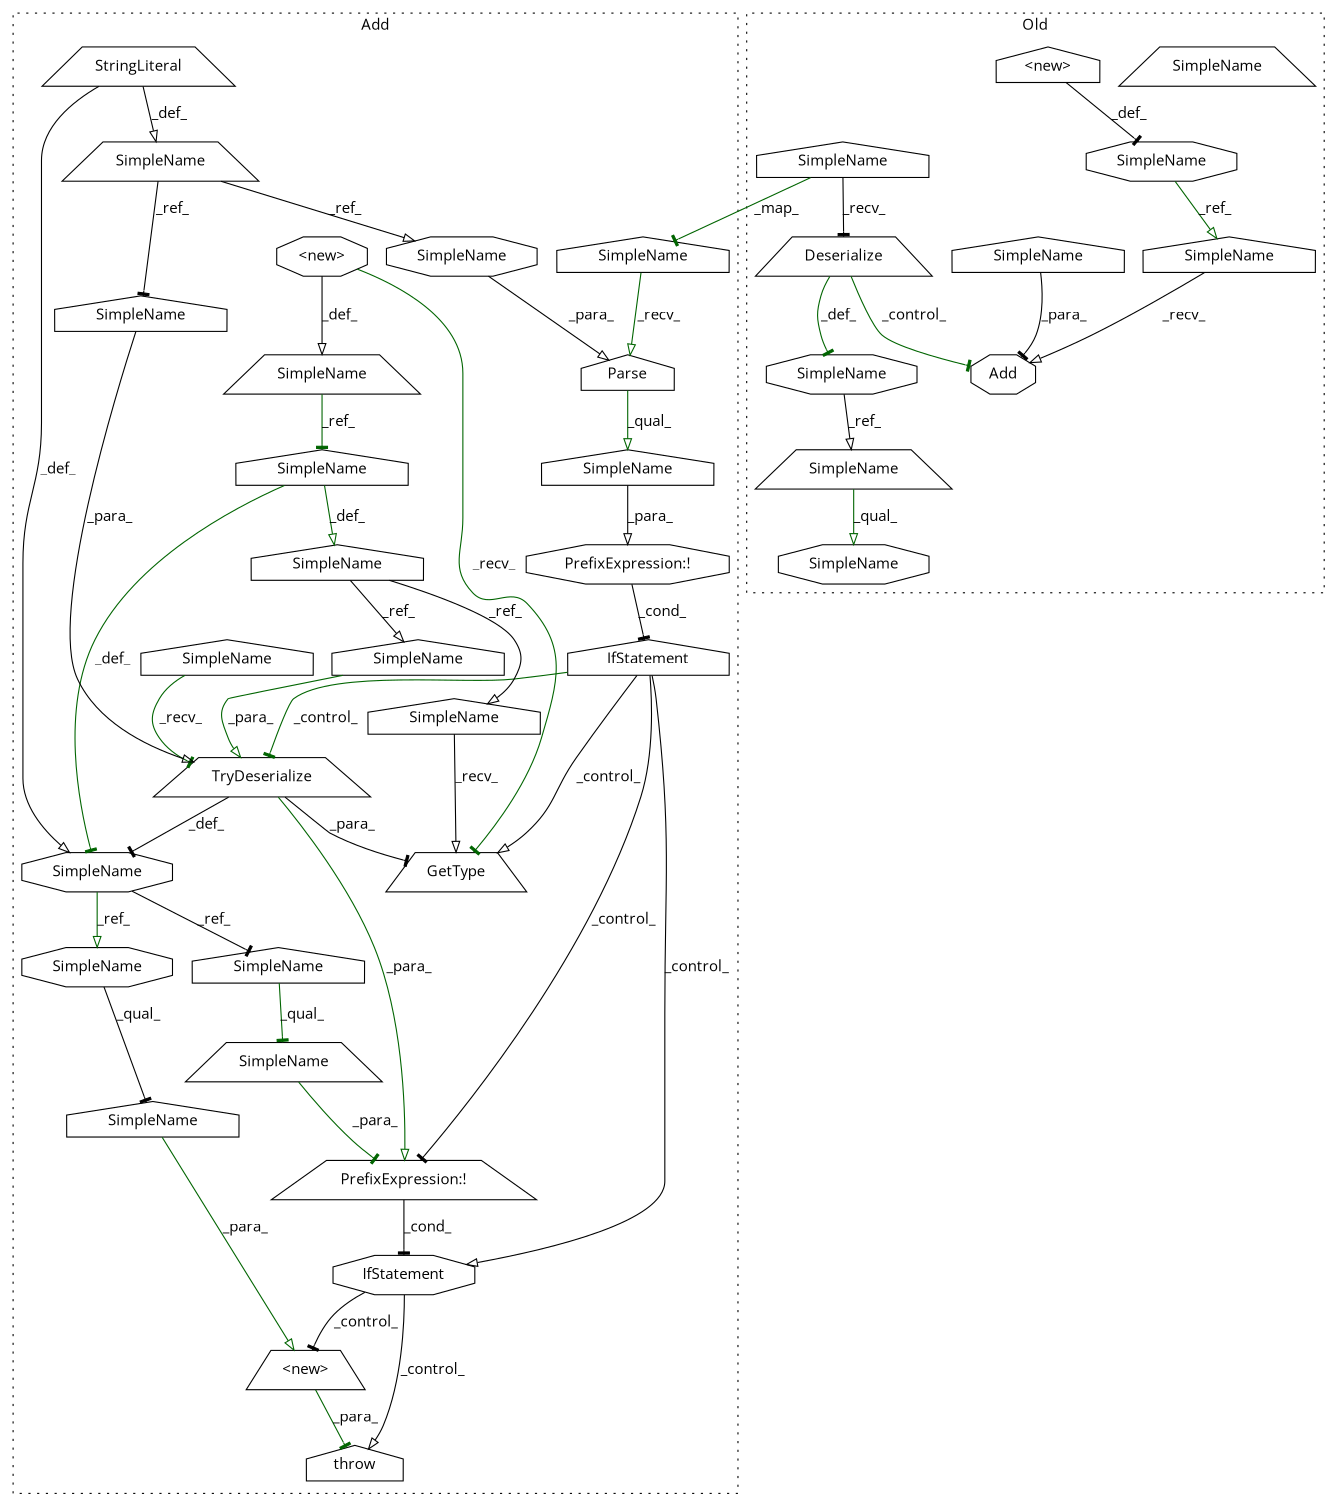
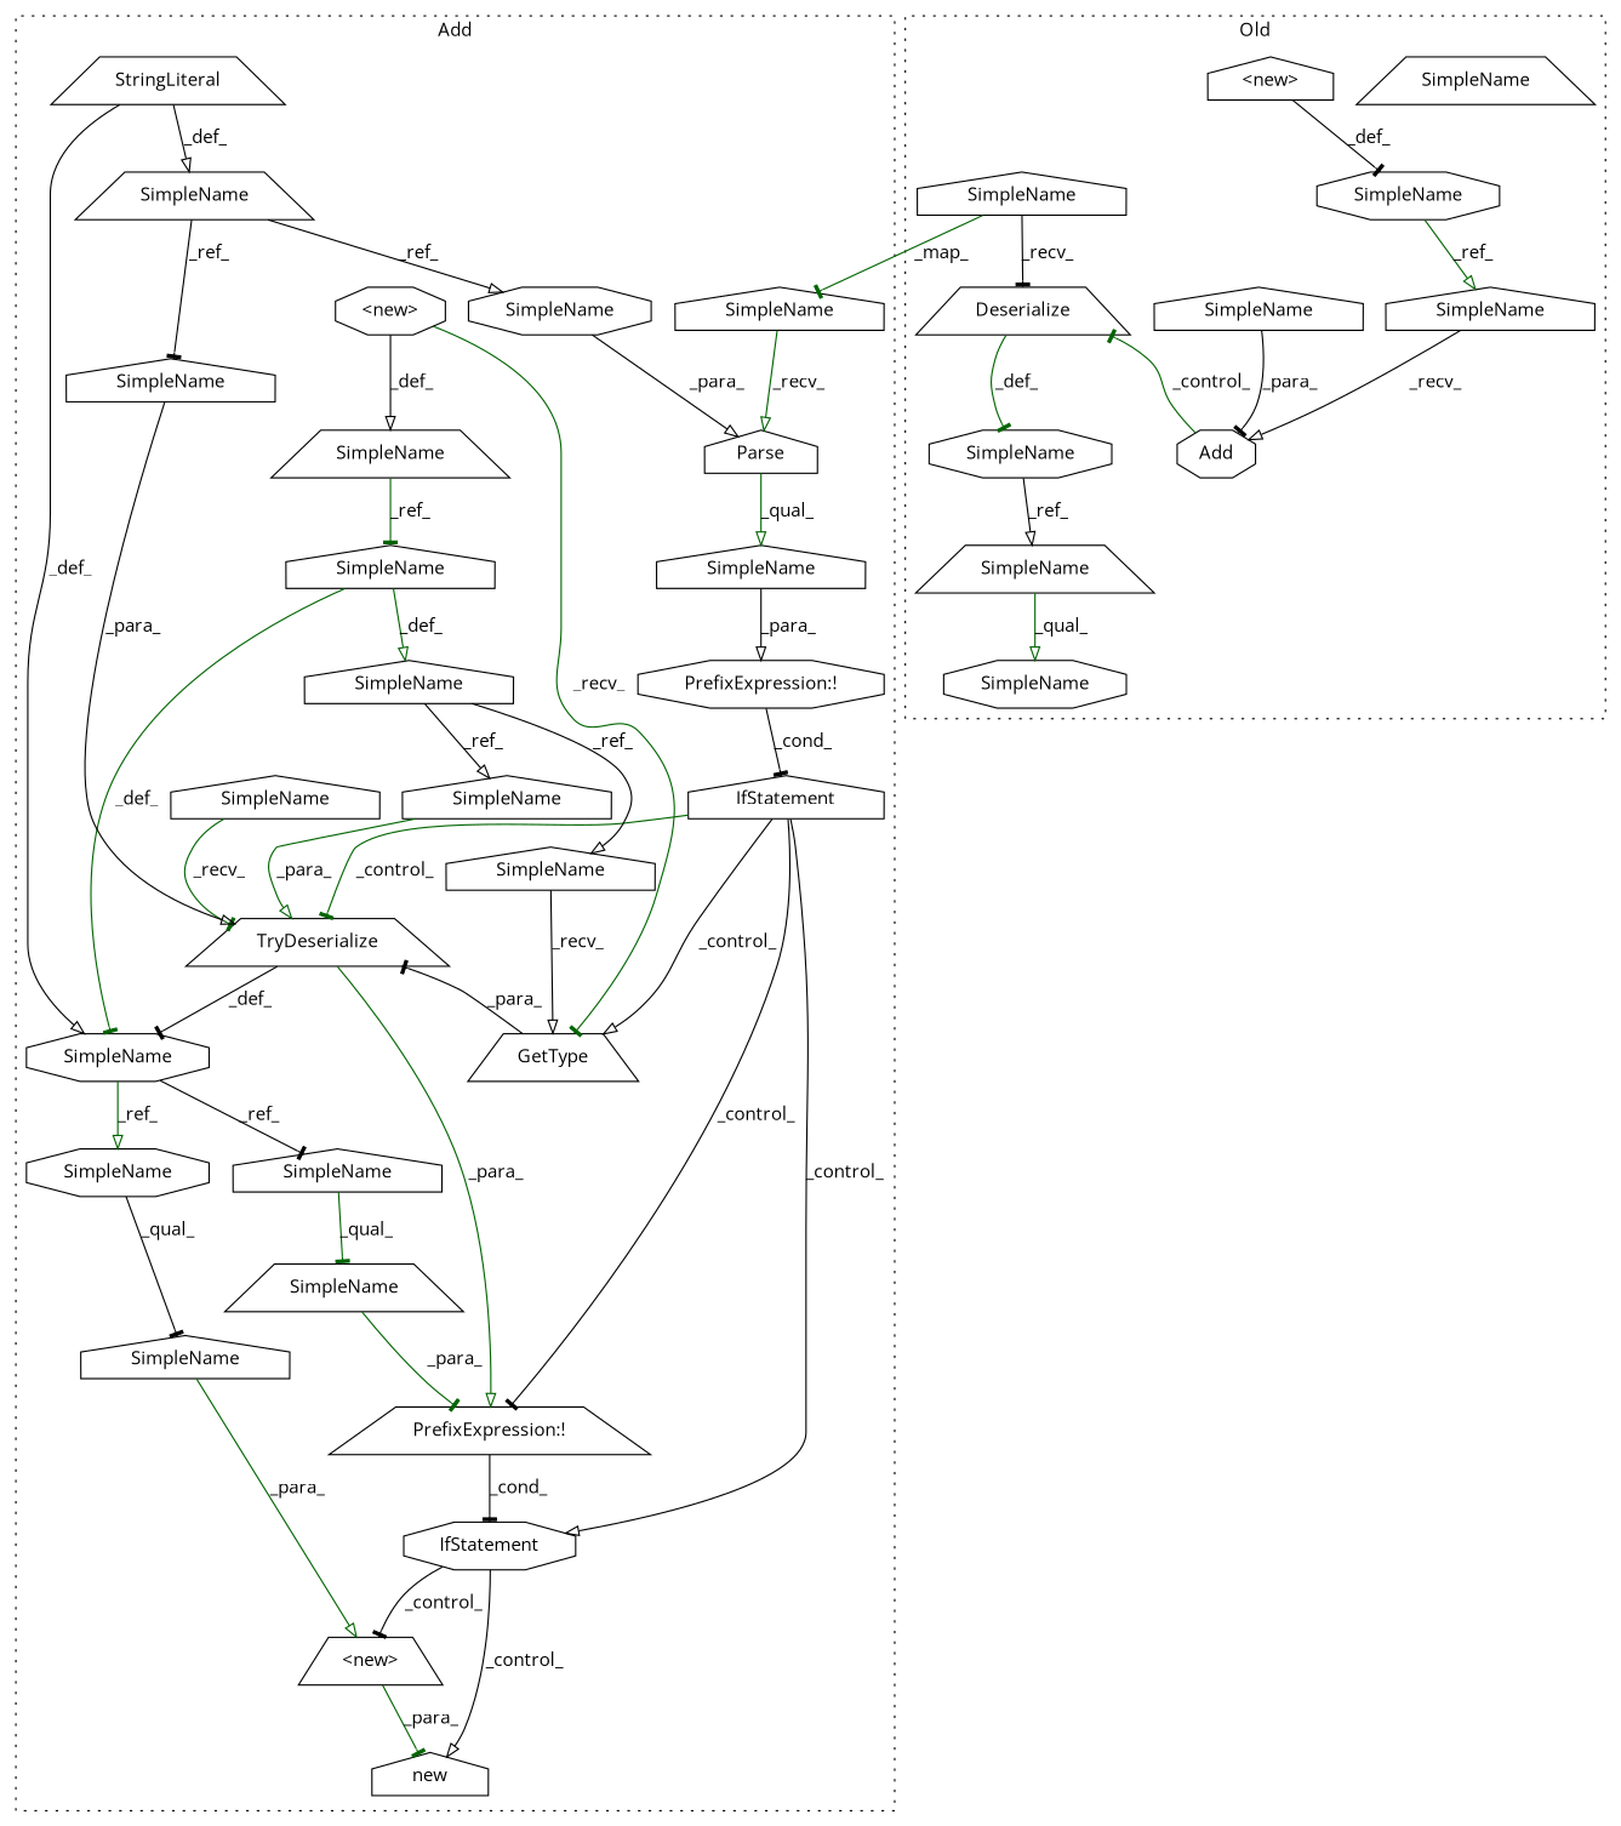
  digraph {
    fontname="Open Sans"
    node [a=42 fontname="Open Sans" l=4 s=14549 shape=house]
    edge [arrowhead=onormal color=black fontname="Open Sans"]
    n1 [a=32 l="12,1" label=Deserialize s="14554,14600" shape=trapezium]
    n2 [a=32 l="4,1" label=Add s="15000,15008" shape=octagon]
    n3 [label=SimpleName shape=trapezium]
    n4 [label=SimpleName s=14542 shape=octagon]
    n5 [l="5,1" label=SimpleName s="14653,14669" shape=octagon]
    n6 [a=14 l=20 label="<new>" s=14491]
    n7 [l=9 label=SimpleName s=14479 shape=octagon]
    n8 [label=SimpleName s=14653 shape=trapezium]
    n9 [l=9 label=SimpleName s=14990]
    n10 [label=SimpleName s=15004]
    n11 [label=SimpleName]
    n12 [a=32 l="6,1" label=Parse s="14813,14863"]
    n13 [a=32 l="15,1" label=TryDeserialize s="15055,15098" shape=trapezium]
    n14 [l=12 label=SimpleName s=14800]
    n15 [l=1 label=SimpleName s=15037 shape=octagon]
    n16 [l=11 label=SimpleName s=15126 shape=trapezium]
    n17 [a=38 l=1 label="PrefixExpression:!" s=15125 shape=trapezium]
-   n18 [a=53 l=6 label=throw s=15163]
+   n18 [a=53 l=6 label=new s=15163]
    n19 [a=25 l="4,26" label=IfStatement s="15121,15137" shape=octagon]
    n20 [a=14 l=15 label="<new>" s=14628 shape=octagon]
    n21 [a=25 l="4,26" label=IfStatement s="14886,14902"]
    n22 [a=14 l="20,1" label="<new>" s="15169,15208" shape=trapezium]
    n23 [a=38 l=1 label="PrefixExpression:!" s=14890 shape=octagon]
    n24 [l=13 label=SimpleName s=15041]
    n25 [l=3 label=SimpleName s=15004]
    n26 [label=SimpleName s=14754 shape=trapezium]
    n27 [l=5 label=SimpleName s=14620 shape=trapezium]
    n28 [l=19 label=SimpleName s=15189]
    n29 [l=11 label=SimpleName s=14891]
    n30 [a=45 label=StringLiteral s=14761 shape=trapezium]
    n31 [a=32 l=9 label=GetType s=15080 shape=trapezium]
    n32 [l=5 label=SimpleName s=15010]
    n33 [l=3 label=SimpleName s=15076]
    n34 [l=3 label=SimpleName s=15095]
    n35 [l=1 label=SimpleName s=15189 shape=octagon]
    n36 [l=1 label=SimpleName s=15126]
    n37 [label=SimpleName s=14859 shape=octagon]
    n38 [label=SimpleName s=15070]
    subgraph cluster_1 {
      label=Old
      style=dotted
      n1
      n2
      n3
      n4
      n5
      n6
      n7
      n8
      n9
      n10
      n11
    }
    subgraph cluster_2 {
      label=Add
      style=dotted
      n12
      n13
      n14
      n15
      n16
      n17
      n18
      n19
      n20
      n21
      n22
      n23
      n24
      n25
      n26
      n27
      n28
      n29
      n30
      n31
      n32
      n33
      n34
      n35
      n36
      n37
      n38
    }
-   n1 -> n2 [arrowhead=tee color=darkgreen label=_control_]
+   n2 -> n1 [arrowhead=tee color=darkgreen label=_control_]
    n1 -> n4 [arrowhead=tee color=darkgreen label=_def_]
    n4 -> n8 [label=_ref_]
    n6 -> n7 [arrowhead=tee label=_def_]
    n7 -> n9 [color=darkgreen label=_ref_]
    n8 -> n5 [color=darkgreen label=_qual_]
    n9 -> n2 [label=_recv_]
    n10 -> n2 [arrowhead=tee label=_para_]
    n11 -> n1 [arrowhead=tee label=_recv_]
    n11 -> n14 [arrowhead=tee color=darkgreen label=_map_]
    n12 -> n29 [color=darkgreen label=_qual_]
    n13 -> n15 [arrowhead=tee label=_def_]
    n13 -> n17 [color=darkgreen label=_para_]
    n14 -> n12 [color=darkgreen label=_recv_]
    n15 -> n35 [color=darkgreen label=_ref_]
    n15 -> n36 [arrowhead=tee label=_ref_]
    n16 -> n17 [arrowhead=tee color=darkgreen label=_para_]
    n17 -> n19 [arrowhead=tee label=_cond_]
    n19 -> n18 [label=_control_]
    n19 -> n22 [arrowhead=tee label=_control_]
    n20 -> n27 [label=_def_]
    n20 -> n31 [arrowhead=tee color=darkgreen label=_recv_]
    n21 -> n13 [arrowhead=tee color=darkgreen label=_control_]
    n21 -> n17 [arrowhead=tee label=_control_]
    n21 -> n19 [label=_control_]
    n21 -> n31 [label=_control_]
    n22 -> n18 [arrowhead=tee color=darkgreen label=_para_]
    n23 -> n21 [arrowhead=tee label=_cond_]
    n24 -> n13 [arrowhead=tee color=darkgreen label=_recv_]
    n25 -> n33 [label=_ref_]
    n25 -> n34 [label=_ref_]
    n26 -> n37 [label=_ref_]
    n26 -> n38 [arrowhead=tee label=_ref_]
    n27 -> n32 [arrowhead=tee color=darkgreen label=_ref_]
    n28 -> n22 [color=darkgreen label=_para_]
    n29 -> n23 [label=_para_]
    n30 -> n15 [label=_def_]
    n30 -> n26 [label=_def_]
-   n13 -> n31 [arrowhead=tee label=_para_]
+   n31 -> n13 [arrowhead=tee label=_para_]
    n32 -> n15 [arrowhead=tee color=darkgreen label=_def_]
    n32 -> n25 [color=darkgreen label=_def_]
    n33 -> n31 [label=_recv_]
    n34 -> n13 [color=darkgreen label=_para_]
    n35 -> n28 [arrowhead=tee label=_qual_]
    n36 -> n16 [arrowhead=tee color=darkgreen label=_qual_]
    n37 -> n12 [label=_para_]
    n38 -> n13 [label=_para_]
  }
